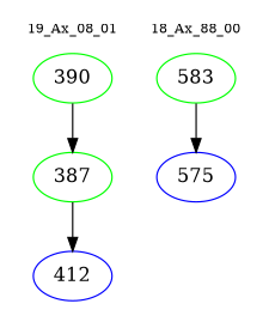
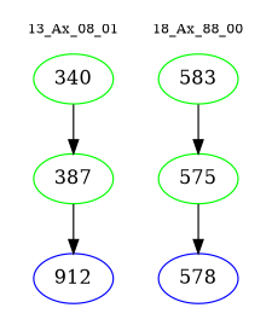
  digraph {
    fontname="DejaVu Serif"
    node [color=green fontname="DejaVu Serif"]
    edge [color=black fontname="DejaVu Serif"]
-   n1 [label=390]
+   n1 [label=340]
    n2 [label=387]
-   n3 [color=blue label=412]
+   n3 [color=blue label=912]
    n4 [label=583]
-   n5 [color=blue label=575]
+   n5 [label=575]
+   n6 [color=blue label=578]
    subgraph cluster_1 {
      color=white
      fontsize=10
-     label="19_Ax_08_01"
+     label="13_Ax_08_01"
      n1
      n2
      n3
    }
    subgraph cluster_2 {
      color=white
      fontsize=10
      label="18_Ax_88_00"
      n4
      n5
+     n6
    }
    n1 -> n2
    n2 -> n3
    n4 -> n5
+   n5 -> n6
  }
